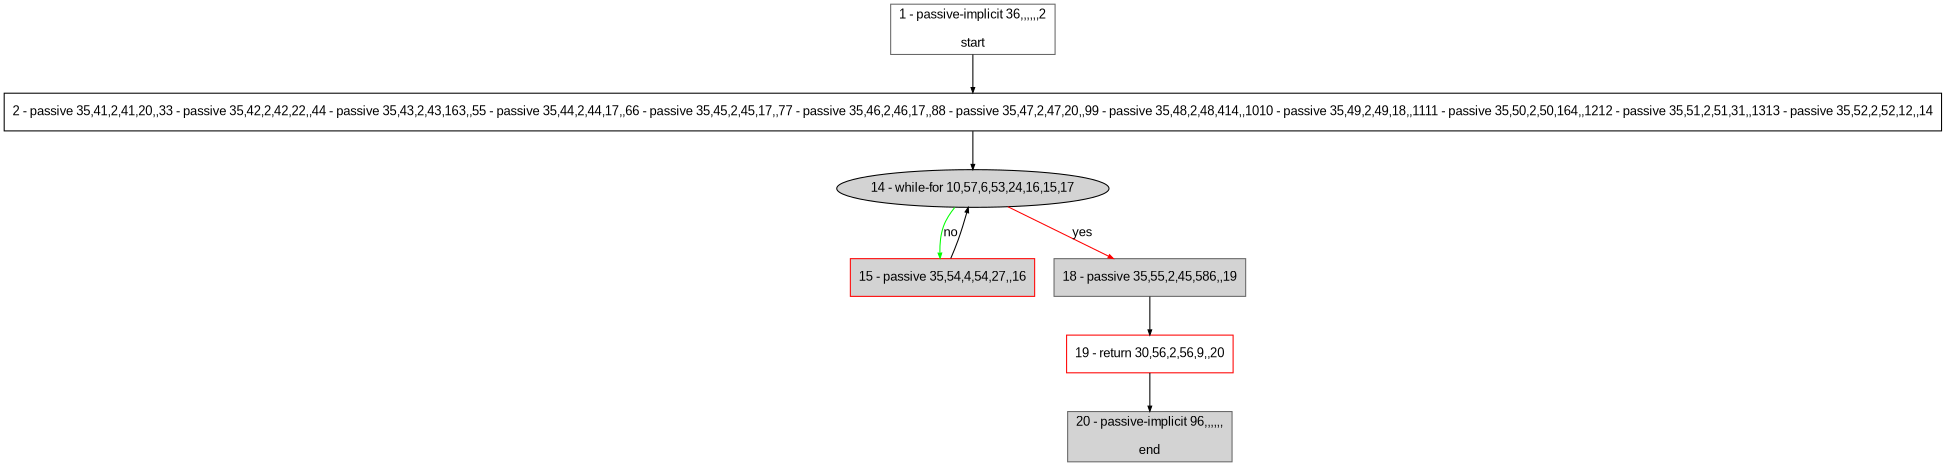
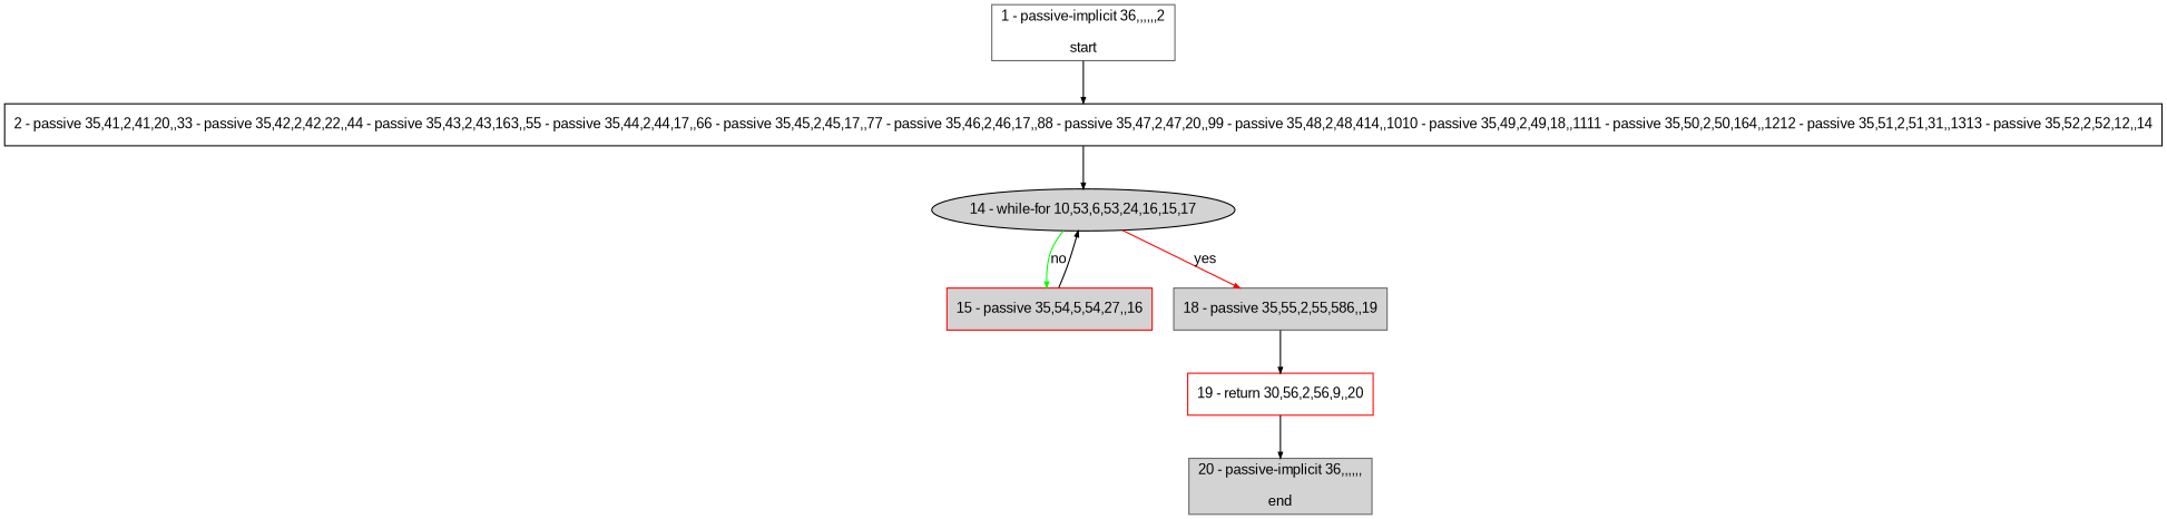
  digraph {
    bgcolor=white
    compound=true
    fillcolor="#FFFFCC"
    fontname=Arial
    fontsize=12
    pack=true
    packmode=clust
    style="rounded,filled"
    node [color=gray40 compound=true fillcolor=lightgrey fixedsize=false fontname=Arial fontsize=12 node_initialized=no shape=box style=filled]
    edge [arrowhead=normal arrowsize=0.5 arrowtail=none color="#000000" compound=true dir=forward fontcolor=black fontname=Arial fontsize=12]
    n1 [color=black fillcolor=white label="2 - passive 35,41,2,41,20,,33 - passive 35,42,2,42,22,,44 - passive 35,43,2,43,163,,55 - passive 35,44,2,44,17,,66 - passive 35,45,2,45,17,,77 - passive 35,46,2,46,17,,88 - passive 35,47,2,47,20,,99 - passive 35,48,2,48,414,,1010 - passive 35,49,2,49,18,,1111 - passive 35,50,2,50,164,,1212 - passive 35,51,2,51,31,,1313 - passive 35,52,2,52,12,,14"]
-   n2 [color=black label="14 - while-for 10,57,6,53,24,16,15,17" shape=oval]
-   n3 [color=red label="15 - passive 35,54,4,54,27,,16"]
-   n4 [label="18 - passive 35,55,2,45,586,,19"]
+   n2 [color=black label="14 - while-for 10,53,6,53,24,16,15,17" shape=oval]
+   n3 [color=red label="15 - passive 35,54,5,54,27,,16"]
+   n4 [label="18 - passive 35,55,2,55,586,,19"]
    n5 [fillcolor=white label="1 - passive-implicit 36,,,,,,2\n\nstart"]
    n6 [color=red fillcolor=white label="19 - return 30,56,2,56,9,,20"]
-   n7 [label="20 - passive-implicit 96,,,,,,\n\nend"]
+   n7 [label="20 - passive-implicit 36,,,,,,\n\nend"]
    n1 -> n2
    n2 -> n3 [color="#00ff00" label=no]
    n2 -> n4 [color="#ff0000" label=yes]
    n3 -> n2
    n4 -> n6
    n5 -> n1
    n6 -> n7
  }
